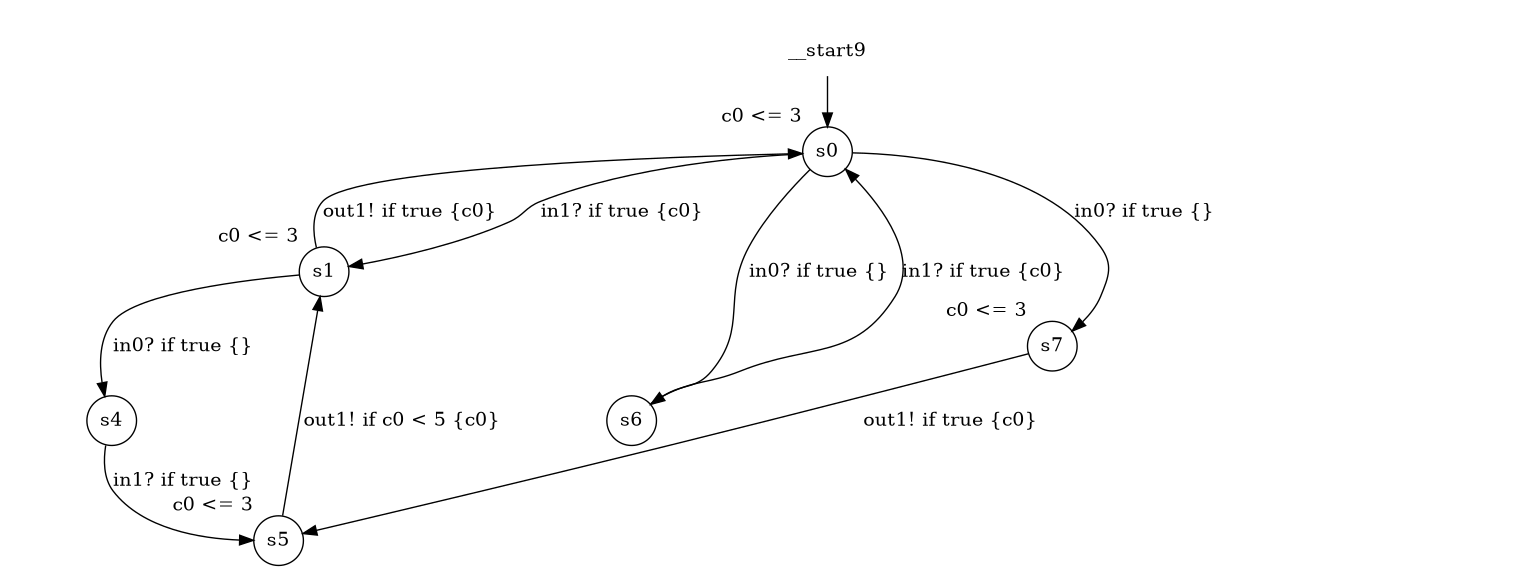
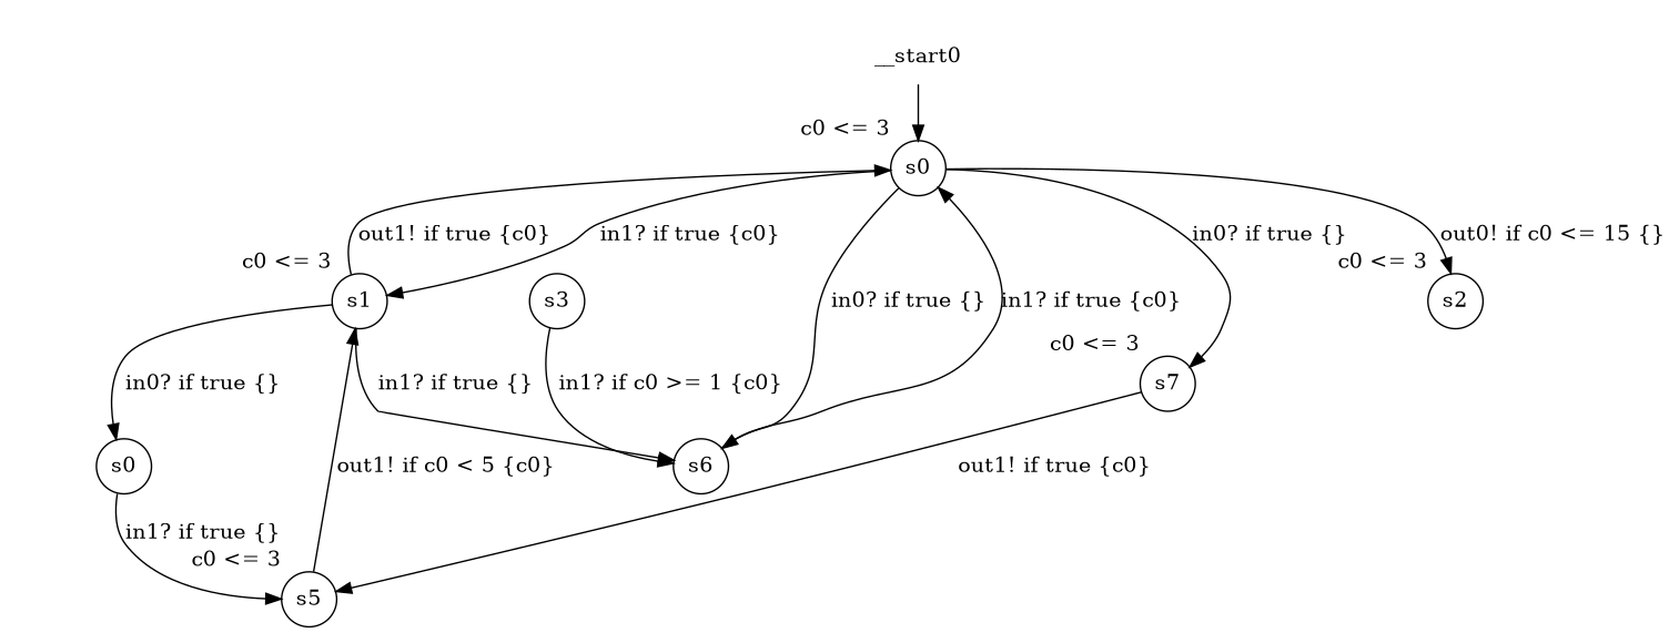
  digraph {
    node [shape=circle margin=0 xlabel="c0 <= 3"]
-   __start0 [shape=none label=__start9 margin="" xlabel=""]
+   __start0 [shape=none margin="" xlabel=""]
    n2 [label=s0]
    n3 [label=s1]
+   n4 [label=s2]
    n5 [label=s6 xlabel=""]
    n6 [label=s7]
-   n7 [label=s4 xlabel=""]
+   n7 [label=s0 xlabel=""]
    n8 [label=s5]
+   n9 [label=s3 xlabel=""]
    __start0 -> n2
    n2 -> n3 [label="in1? if true {c0} "]
+   n2 -> n4 [label="out0! if c0 <= 15 {} "]
    n2 -> n5 [label="in0? if true {} "]
    n2 -> n6 [label="in0? if true {} "]
    n3 -> n2 [label="out1! if true {c0} "]
+   n3 -> n5 [label="in1? if true {} "]
    n3 -> n7 [label="in0? if true {} "]
    n5 -> n2 [label="in1? if true {c0} "]
    n6 -> n8 [label="out1! if true {c0} "]
    n7 -> n8 [label="in1? if true {} "]
    n8 -> n3 [label="out1! if c0 < 5 {c0} "]
+   n9 -> n5 [label="in1? if c0 >= 1 {c0} "]
  }
